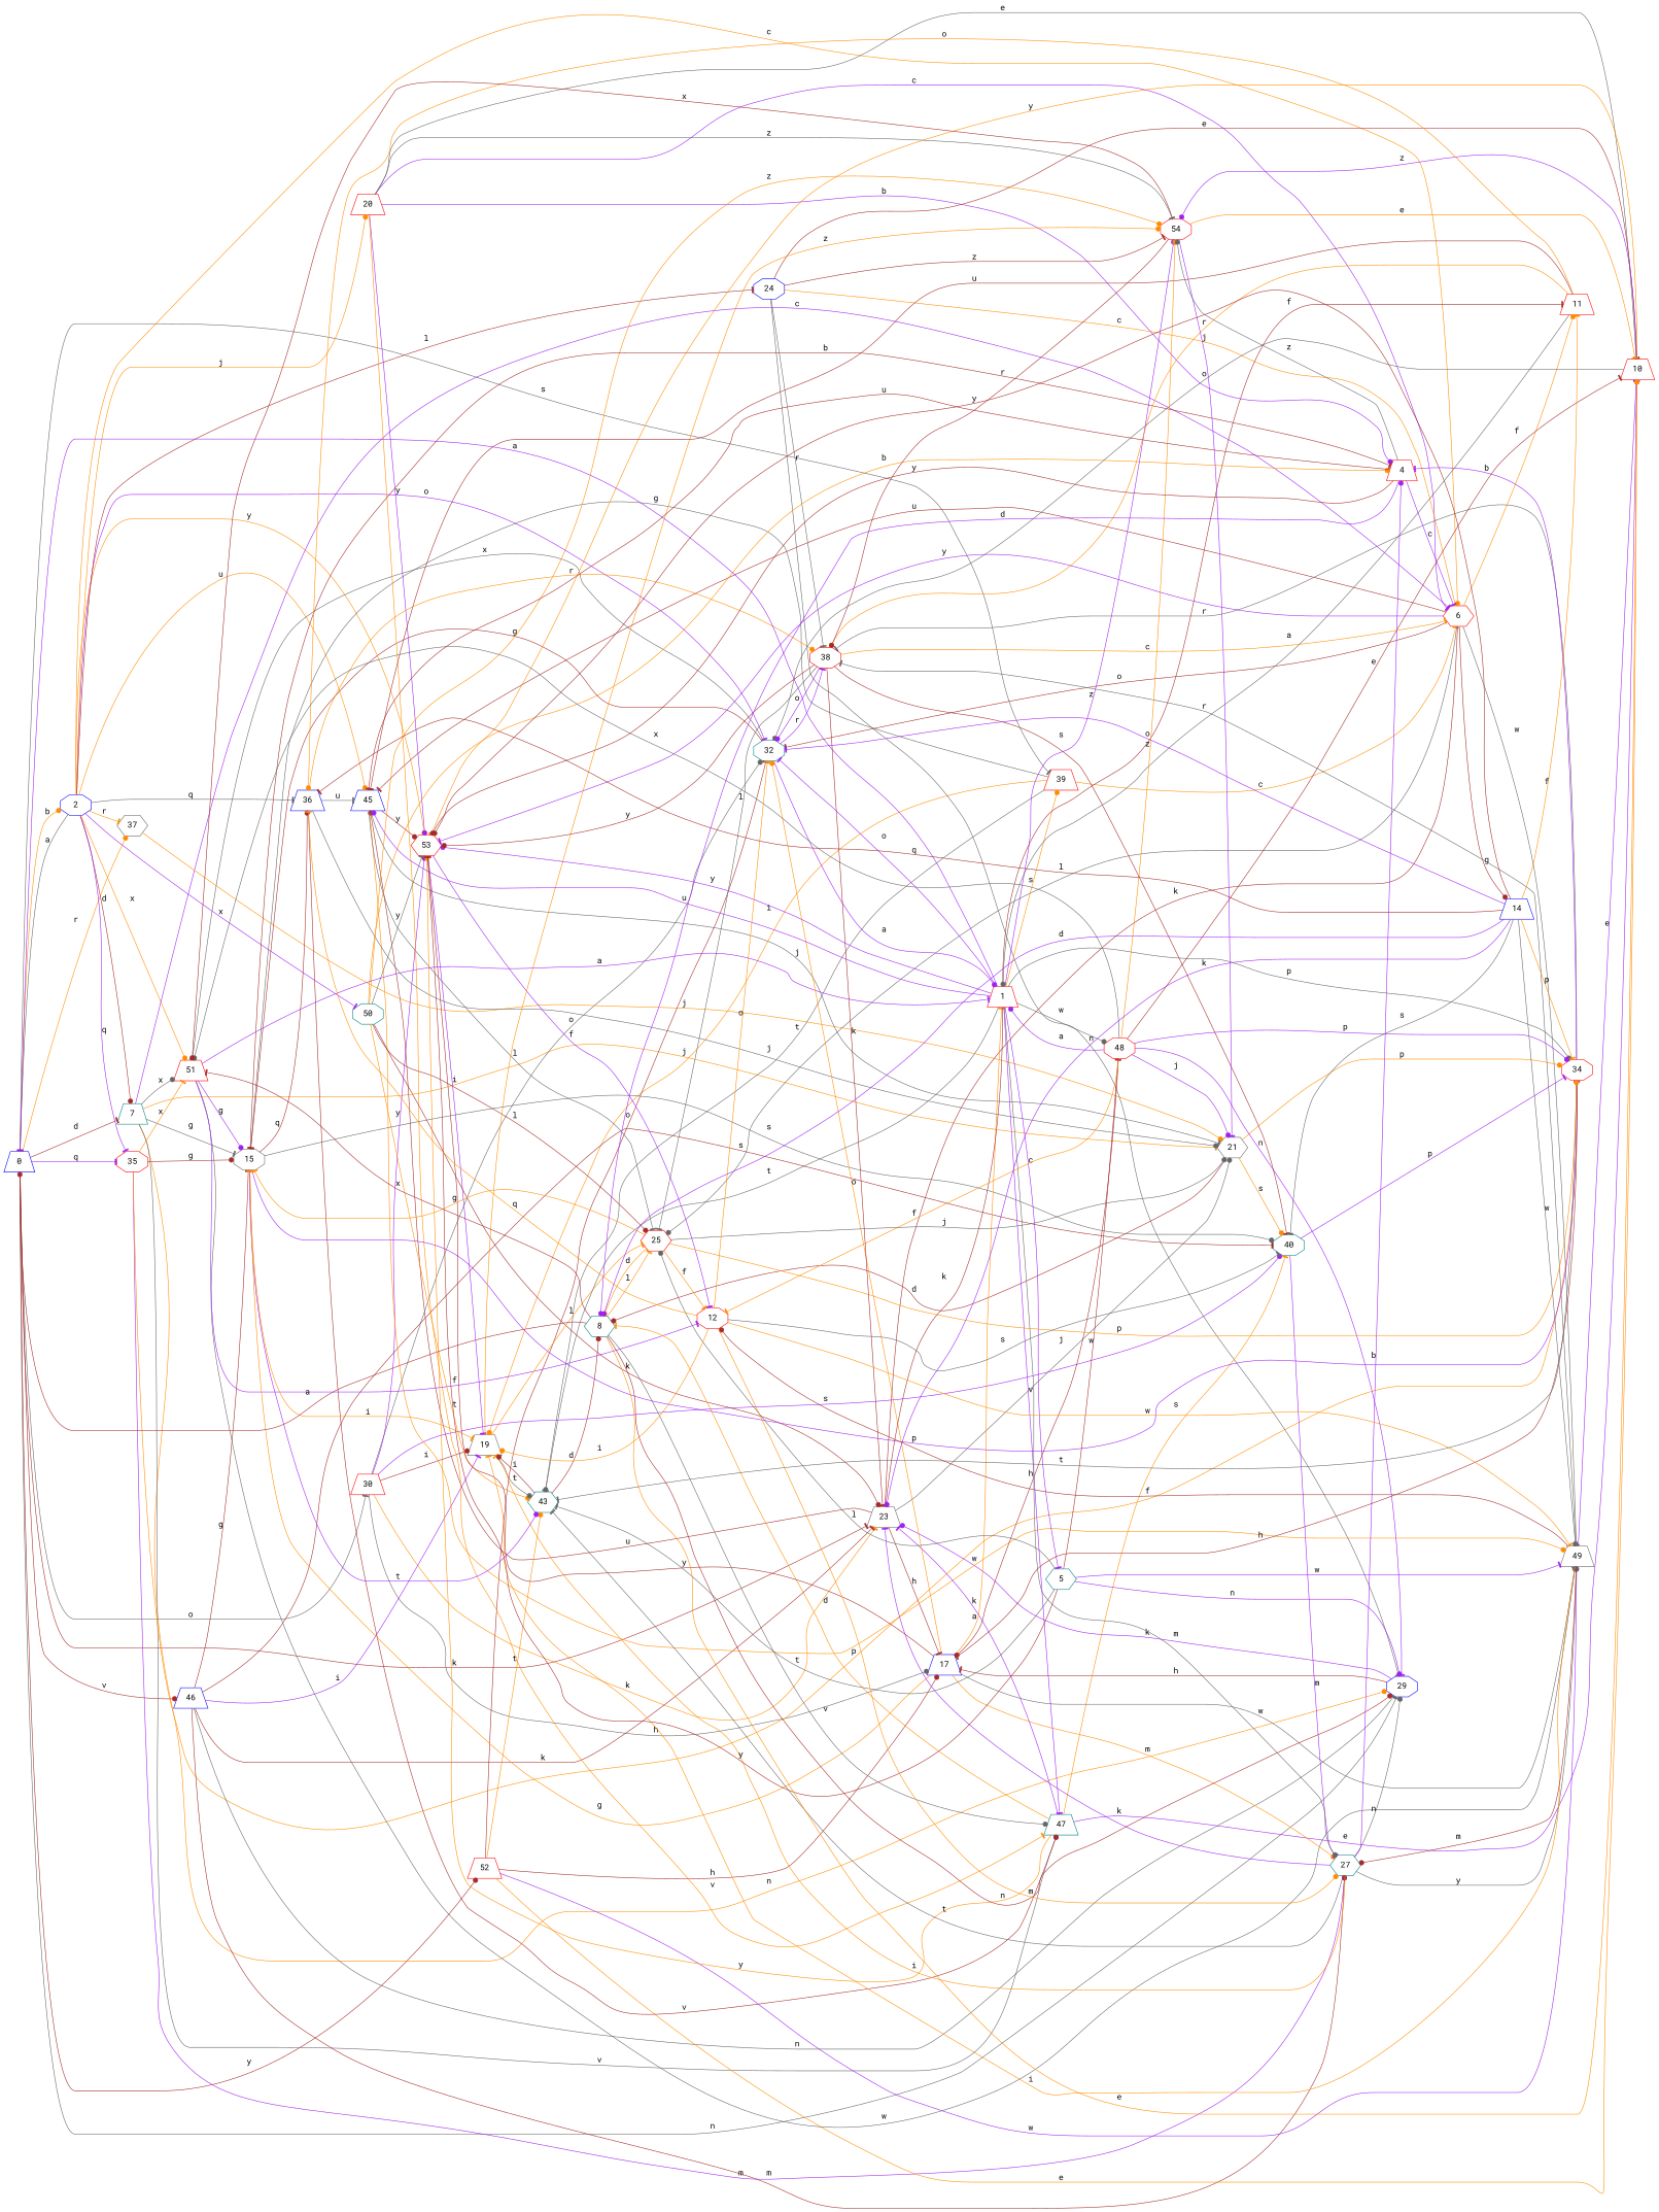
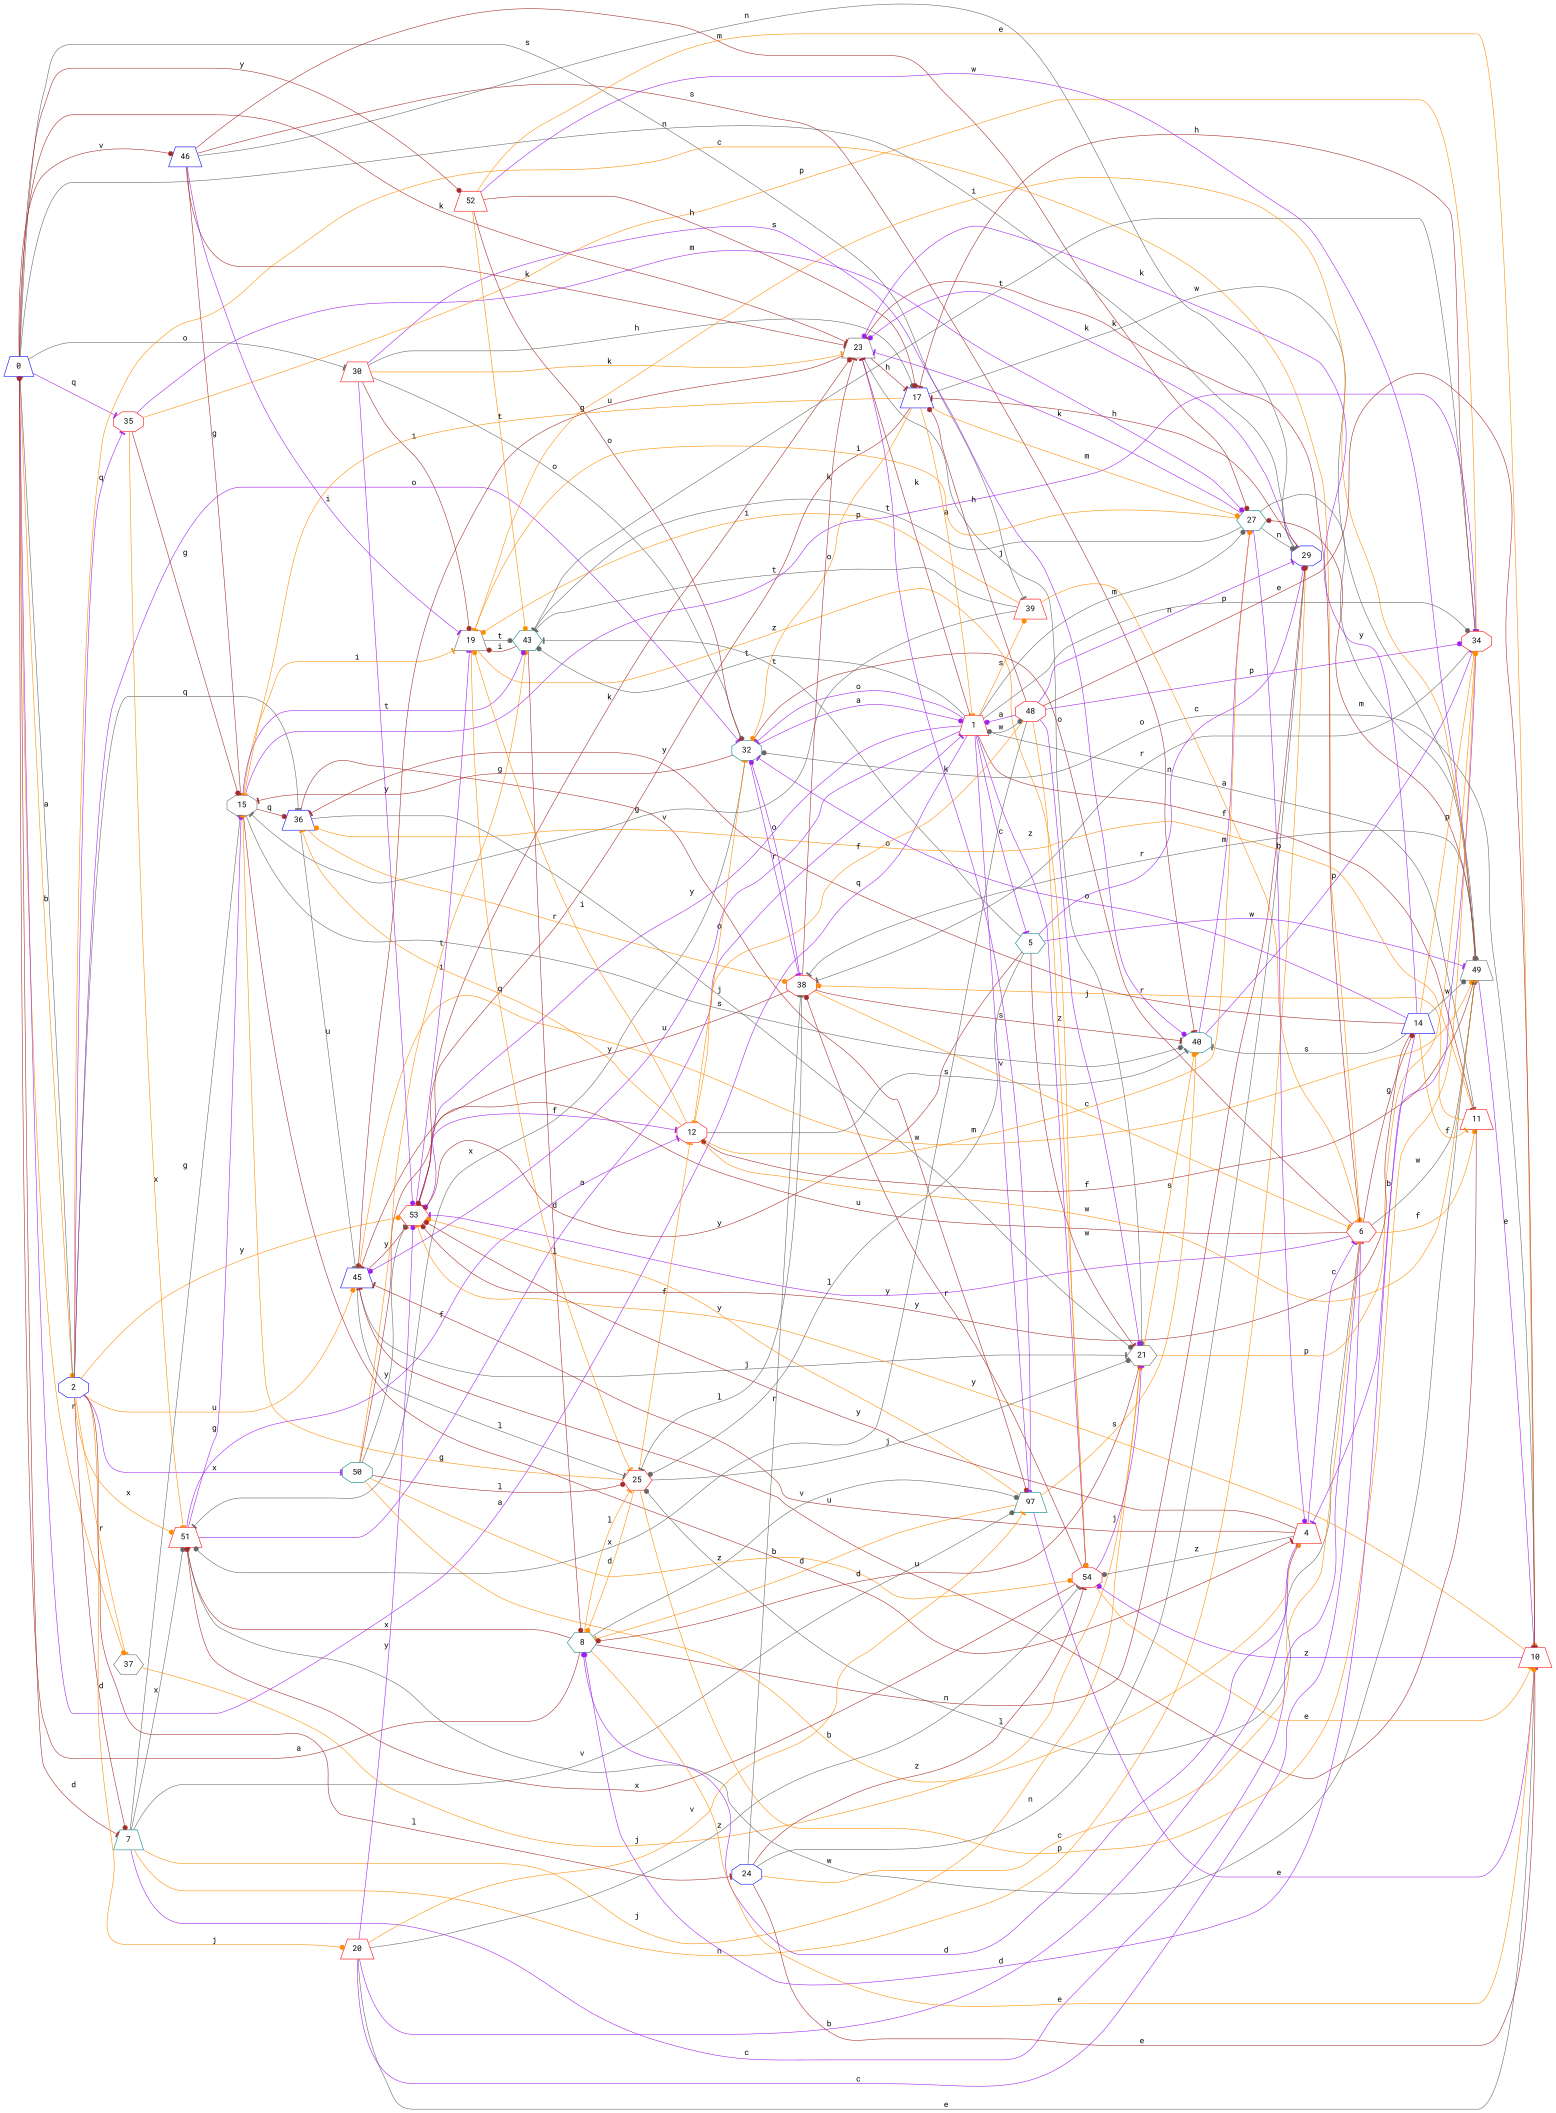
  strict digraph {
    fontname="Roboto Mono"
    rankdir=LR
    node [color=red fontname="Roboto Mono" shape=trapezium]
    edge [arrowhead=tee color=darkorange fontname="Roboto Mono"]
    0 [color=blue]
    2 [color=blue shape=octagon]
    7 [color=teal]
    23 [color=gray40]
    29 [color=blue shape=octagon]
    30
    35 [shape=octagon]
    37 [color=gray40 shape=hexagon]
    39
    46 [color=blue]
    52
    32 [color=teal shape=octagon]
    45 [color=blue]
    53 [shape=hexagon]
    6 [shape=hexagon]
    20
    24 [color=blue shape=octagon]
    36 [color=blue]
    50 [color=teal shape=octagon]
    51
-   47 [color=teal]
+   47 [color=teal label=97]
    15 [color=gray40 shape=octagon]
    21 [color=gray40 shape=hexagon]
    17 [color=blue]
    19 [color=gray40]
    40 [color=teal shape=octagon]
    27 [color=teal shape=hexagon]
    34 [shape=octagon]
    43 [color=teal shape=hexagon]
    49 [color=gray40]
    10
    1
    5 [color=teal shape=hexagon]
    11
    48 [shape=octagon]
    54 [shape=octagon]
    25 [shape=hexagon]
    38 [shape=octagon]
    4
    8 [color=teal shape=hexagon]
    12 [shape=octagon]
    14 [color=blue]
    0 -> 2 [arrowhead=dot label=b]
    0 -> 7 [color=brown label=d]
    0 -> 23 [color=brown label=k]
    0 -> 29 [color=gray40 label=n]
    0 -> 30 [color=gray40 label=o]
    0 -> 35 [color=purple label=q]
    0 -> 37 [arrowhead=dot label=r]
    0 -> 39 [color=gray40 label=s]
    0 -> 46 [arrowhead=dot color=brown label=v]
    0 -> 52 [arrowhead=dot color=brown label=y]
    2 -> 0 [color=gray40 label=a]
    2 -> 7 [arrowhead=dot color=brown label=d]
    2 -> 35 [color=purple label=q]
    2 -> 37 [label=r]
    2 -> 32 [color=purple label=o]
    2 -> 45 [arrowhead=dot label=u]
    2 -> 53 [arrowhead=dot label=y]
    2 -> 6 [arrowhead=dot label=c]
    2 -> 20 [arrowhead=dot label=j]
    2 -> 24 [color=brown label=l]
    2 -> 36 [color=gray40 label=q]
    2 -> 50 [color=purple label=x]
    2 -> 51 [arrowhead=dot label=x]
    7 -> 29 [arrowhead=dot label=n]
    7 -> 6 [color=purple label=c]
    7 -> 51 [arrowhead=dot color=gray40 label=x]
    7 -> 47 [arrowhead=dot color=gray40 label=v]
    7 -> 15 [color=gray40 label=g]
    7 -> 21 [label=j]
    23 -> 45 [arrowhead=dot color=brown label=u]
    23 -> 21 [arrowhead=dot color=gray40 label=j]
    23 -> 17 [color=brown label=h]
    29 -> 23 [arrowhead=dot color=purple label=k]
    29 -> 17 [color=brown label=h]
    30 -> 23 [label=k]
    30 -> 32 [arrowhead=dot color=gray40 label=o]
    30 -> 53 [arrowhead=dot color=purple label=y]
    30 -> 17 [arrowhead=dot color=gray40 label=h]
    30 -> 19 [arrowhead=dot color=brown label=i]
    30 -> 40 [arrowhead=dot color=purple label=s]
    35 -> 51 [label=x]
    35 -> 15 [arrowhead=dot color=brown label=g]
    35 -> 27 [arrowhead=dot color=purple label=m]
    35 -> 34 [label=p]
    37 -> 21 [arrowhead=dot label=j]
    39 -> 6 [label=c]
    39 -> 15 [color=gray40 label=g]
    39 -> 19 [arrowhead=dot label=i]
    39 -> 43 [color=gray40 label=t]
    46 -> 23 [color=brown label=k]
    46 -> 29 [color=gray40 label=n]
    46 -> 15 [color=brown label=g]
    46 -> 19 [color=purple label=i]
    46 -> 40 [color=brown label=s]
    46 -> 27 [arrowhead=dot color=brown label=m]
    52 -> 32 [color=brown label=o]
    52 -> 17 [arrowhead=dot color=brown label=h]
    52 -> 43 [arrowhead=dot label=t]
    52 -> 49 [arrowhead=dot color=purple label=w]
    52 -> 10 [arrowhead=dot label=e]
    32 -> 51 [color=gray40 label=x]
    32 -> 15 [color=brown label=g]
    32 -> 1 [arrowhead=dot color=purple label=a]
    32 -> 38 [color=purple label=r]
    45 -> 53 [arrowhead=dot color=brown label=y]
    45 -> 21 [color=gray40 label=j]
    45 -> 49 [arrowhead=dot label=w]
    45 -> 25 [color=gray40 label=l]
    53 -> 19 [color=purple label=i]
    53 -> 12 [color=purple label=f]
    6 -> 23 [color=brown label=k]
    6 -> 32 [color=brown label=o]
    6 -> 45 [color=brown label=u]
    6 -> 53 [color=purple label=y]
    6 -> 49 [color=gray40 label=w]
    6 -> 11 [arrowhead=dot label=f]
    6 -> 25 [arrowhead=dot color=gray40 label=l]
    6 -> 14 [arrowhead=dot color=brown label=g]
    20 -> 53 [arrowhead=dot color=purple label=y]
    20 -> 6 [color=purple label=c]
    20 -> 47 [label=v]
    20 -> 10 [color=gray40 label=e]
    20 -> 54 [color=gray40 label=z]
    20 -> 4 [arrowhead=dot color=purple label=b]
    24 -> 29 [color=gray40 label=n]
    24 -> 6 [label=c]
    24 -> 10 [color=brown label=e]
    24 -> 54 [color=brown label=z]
    24 -> 38 [color=gray40 label=r]
    36 -> 45 [color=gray40 label=u]
    36 -> 47 [arrowhead=dot color=brown label=v]
    36 -> 21 [arrowhead=dot color=gray40 label=j]
    36 -> 38 [arrowhead=dot label=r]
    50 -> 23 [arrowhead=dot color=brown label=k]
    50 -> 53 [color=gray40 label=y]
    50 -> 43 [arrowhead=dot label=t]
    50 -> 54 [arrowhead=dot label=z]
    50 -> 25 [arrowhead=dot color=brown label=l]
    50 -> 4 [arrowhead=dot label=b]
    51 -> 15 [arrowhead=dot color=purple label=g]
    51 -> 49 [arrowhead=dot color=gray40 label=w]
    51 -> 1 [color=purple label=a]
    51 -> 12 [color=purple label=f]
    47 -> 23 [color=purple label=k]
    47 -> 53 [arrowhead=dot label=y]
    47 -> 40 [label=s]
    47 -> 10 [color=purple label=e]
    47 -> 8 [label=d]
    15 -> 36 [arrowhead=dot color=brown label=q]
    15 -> 19 [label=i]
    15 -> 40 [arrowhead=dot color=gray40 label=s]
    15 -> 34 [color=purple label=p]
    15 -> 43 [arrowhead=dot color=purple label=t]
    15 -> 4 [color=brown label=b]
    21 -> 40 [arrowhead=dot label=s]
    21 -> 34 [arrowhead=dot label=p]
    21 -> 8 [arrowhead=dot color=brown label=d]
    17 -> 32 [arrowhead=dot label=o]
    17 -> 53 [color=brown label=y]
    17 -> 15 [label=g]
    17 -> 27 [arrowhead=dot label=m]
    17 -> 49 [color=gray40 label=w]
    17 -> 1 [label=a]
    19 -> 43 [arrowhead=dot color=gray40 label=t]
    19 -> 54 [arrowhead=dot label=z]
    19 -> 25 [label=l]
    40 -> 27 [color=purple label=m]
    40 -> 34 [color=purple label=p]
    27 -> 23 [color=purple label=k]
    27 -> 29 [arrowhead=dot color=gray40 label=n]
    27 -> 19 [label=i]
    27 -> 43 [color=gray40 label=t]
    27 -> 49 [arrowhead=dot color=gray40 label=y]
    27 -> 4 [arrowhead=dot color=purple label=b]
    34 -> 17 [color=brown label=h]
    34 -> 43 [color=gray40 label=t]
    34 -> 38 [color=gray40 label=r]
    34 -> 4 [color=purple label=b]
    43 -> 19 [arrowhead=dot color=brown label=i]
    43 -> 8 [arrowhead=dot color=brown label=d]
    49 -> 19 [label=i]
    49 -> 27 [arrowhead=dot color=brown label=m]
    49 -> 10 [color=purple label=e]
    49 -> 38 [color=gray40 label=r]
    49 -> 12 [arrowhead=dot color=brown label=f]
    10 -> 32 [arrowhead=dot color=gray40 label=o]
    10 -> 53 [label=y]
    10 -> 54 [arrowhead=dot color=purple label=z]
    1 -> 0 [color=purple label=a]
    1 -> 23 [color=brown label=k]
    1 -> 39 [arrowhead=dot label=s]
    1 -> 32 [color=purple label=o]
    1 -> 45 [arrowhead=dot color=purple label=u]
    1 -> 53 [arrowhead=dot color=purple label=y]
    1 -> 47 [color=purple label=v]
    1 -> 27 [arrowhead=dot color=gray40 label=m]
    1 -> 34 [arrowhead=dot color=gray40 label=p]
    1 -> 43 [arrowhead=dot color=gray40 label=t]
    1 -> 5 [color=purple label=c]
    1 -> 11 [color=brown label=f]
    1 -> 48 [arrowhead=dot color=gray40 label=w]
    1 -> 54 [arrowhead=dot color=purple label=z]
    5 -> 29 [arrowhead=dot color=purple label=n]
    5 -> 53 [color=brown label=y]
    5 -> 43 [color=gray40 label=t]
    5 -> 49 [color=purple label=w]
-   5 -> 48 [color=brown label=w]
+   5 -> 21 [color=brown label=w]
    5 -> 25 [arrowhead=dot color=gray40 label=l]
    11 -> 45 [color=brown label=u]
    11 -> 36 [arrowhead=dot label=o]
    11 -> 1 [arrowhead=dot color=gray40 label=a]
    11 -> 38 [arrowhead=dot label=r]
    48 -> 29 [color=purple label=n]
    48 -> 51 [arrowhead=dot color=gray40 label=x]
    48 -> 21 [arrowhead=dot color=purple label=j]
    48 -> 17 [arrowhead=dot color=brown label=h]
    48 -> 34 [arrowhead=dot color=purple label=p]
    48 -> 10 [color=brown label=e]
    48 -> 1 [arrowhead=dot color=purple label=a]
    48 -> 54 [arrowhead=dot label=z]
    48 -> 12 [label=f]
    54 -> 51 [arrowhead=dot color=brown label=x]
    54 -> 21 [color=purple label=j]
    54 -> 10 [label=e]
    54 -> 38 [arrowhead=dot color=brown label=r]
    25 -> 15 [label=g]
    25 -> 21 [arrowhead=dot color=gray40 label=j]
    25 -> 34 [arrowhead=dot label=p]
    25 -> 8 [arrowhead=dot label=d]
    25 -> 12 [label=f]
    38 -> 23 [color=brown label=k]
    38 -> 32 [arrowhead=dot color=purple label=o]
    38 -> 53 [arrowhead=dot color=brown label=y]
    38 -> 6 [label=c]
    38 -> 40 [color=brown label=s]
    38 -> 25 [color=gray40 label=l]
    4 -> 45 [color=brown label=u]
    4 -> 53 [arrowhead=dot color=brown label=y]
    4 -> 6 [color=purple label=c]
    4 -> 54 [arrowhead=dot color=gray40 label=z]
    4 -> 8 [arrowhead=dot color=purple label=d]
    8 -> 0 [arrowhead=dot color=brown label=a]
    8 -> 29 [arrowhead=dot color=brown label=n]
    8 -> 51 [color=brown label=x]
    8 -> 47 [arrowhead=dot color=gray40 label=v]
    8 -> 10 [arrowhead=dot label=e]
    8 -> 25 [label=l]
    12 -> 32 [label=o]
    12 -> 36 [label=q]
    12 -> 19 [arrowhead=dot label=i]
    12 -> 40 [color=gray40 label=s]
    12 -> 27 [arrowhead=dot label=m]
    12 -> 49 [label=w]
    14 -> 23 [arrowhead=dot color=purple label=k]
    14 -> 32 [color=purple label=o]
    14 -> 53 [arrowhead=dot color=brown label=y]
    14 -> 36 [color=brown label=q]
    14 -> 40 [color=gray40 label=s]
    14 -> 34 [label=p]
    14 -> 49 [arrowhead=dot color=gray40 label=w]
    14 -> 11 [label=f]
    14 -> 8 [arrowhead=dot color=purple label=d]
  }
